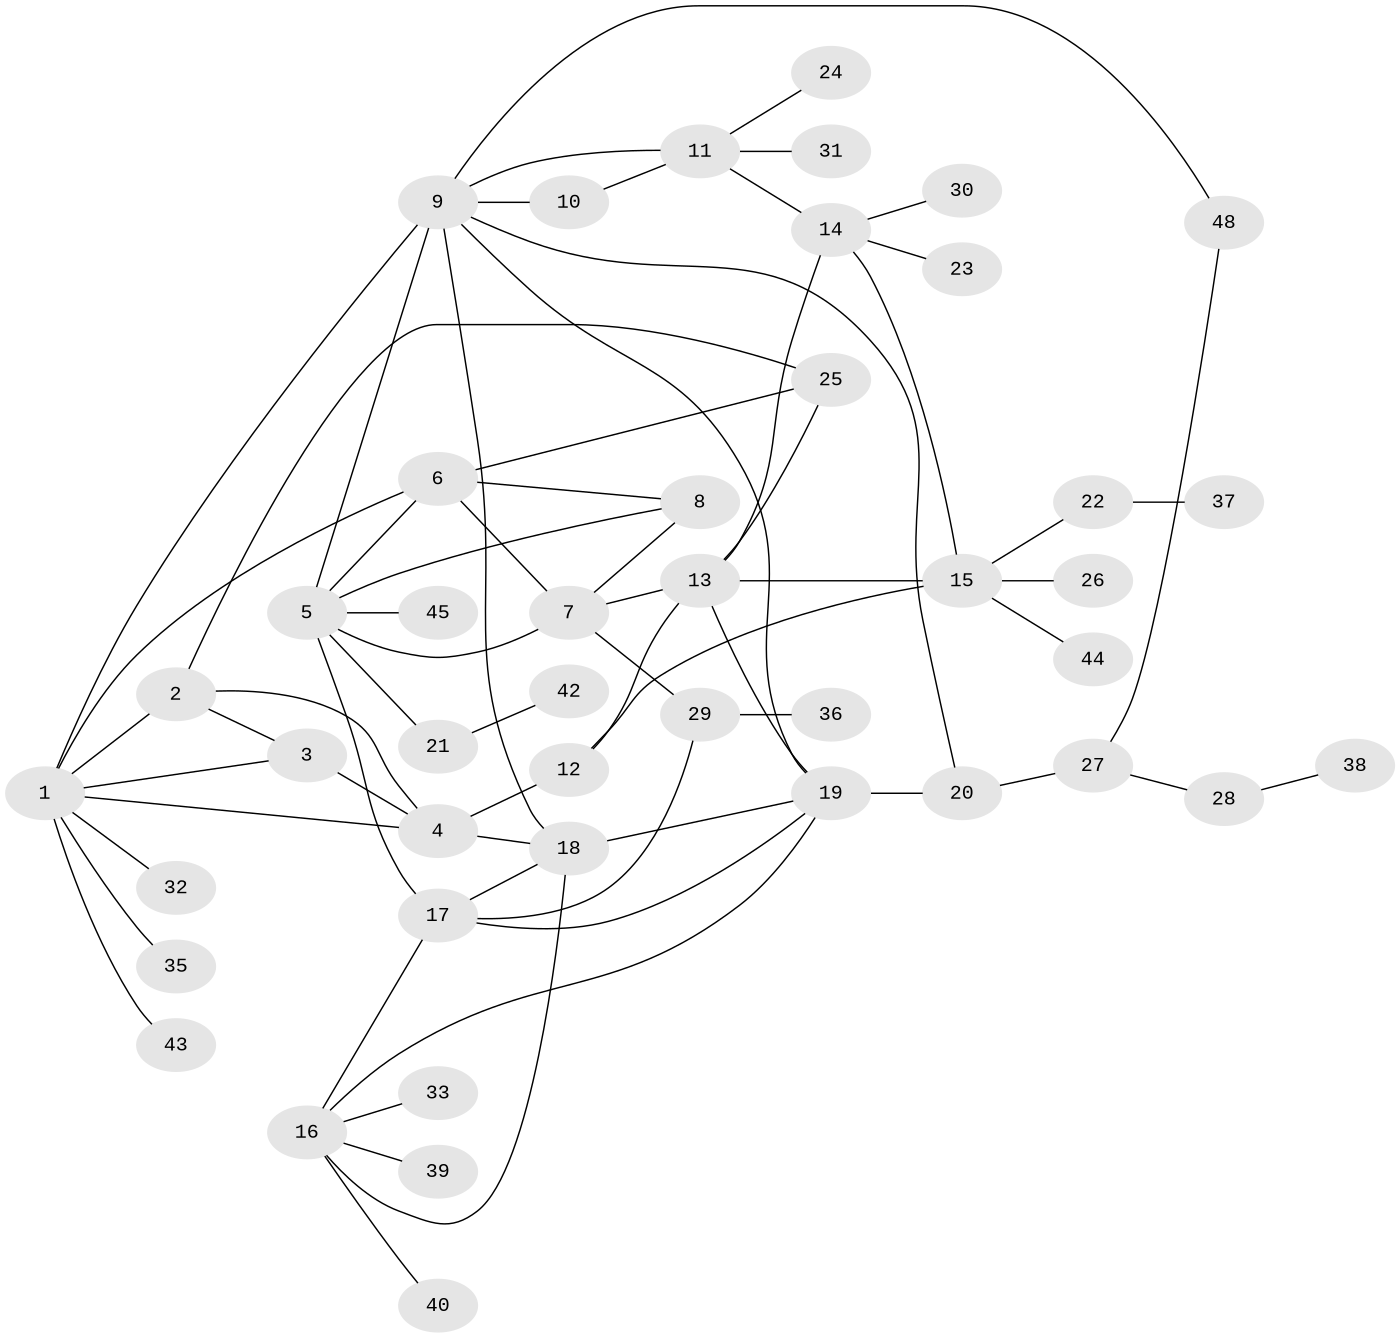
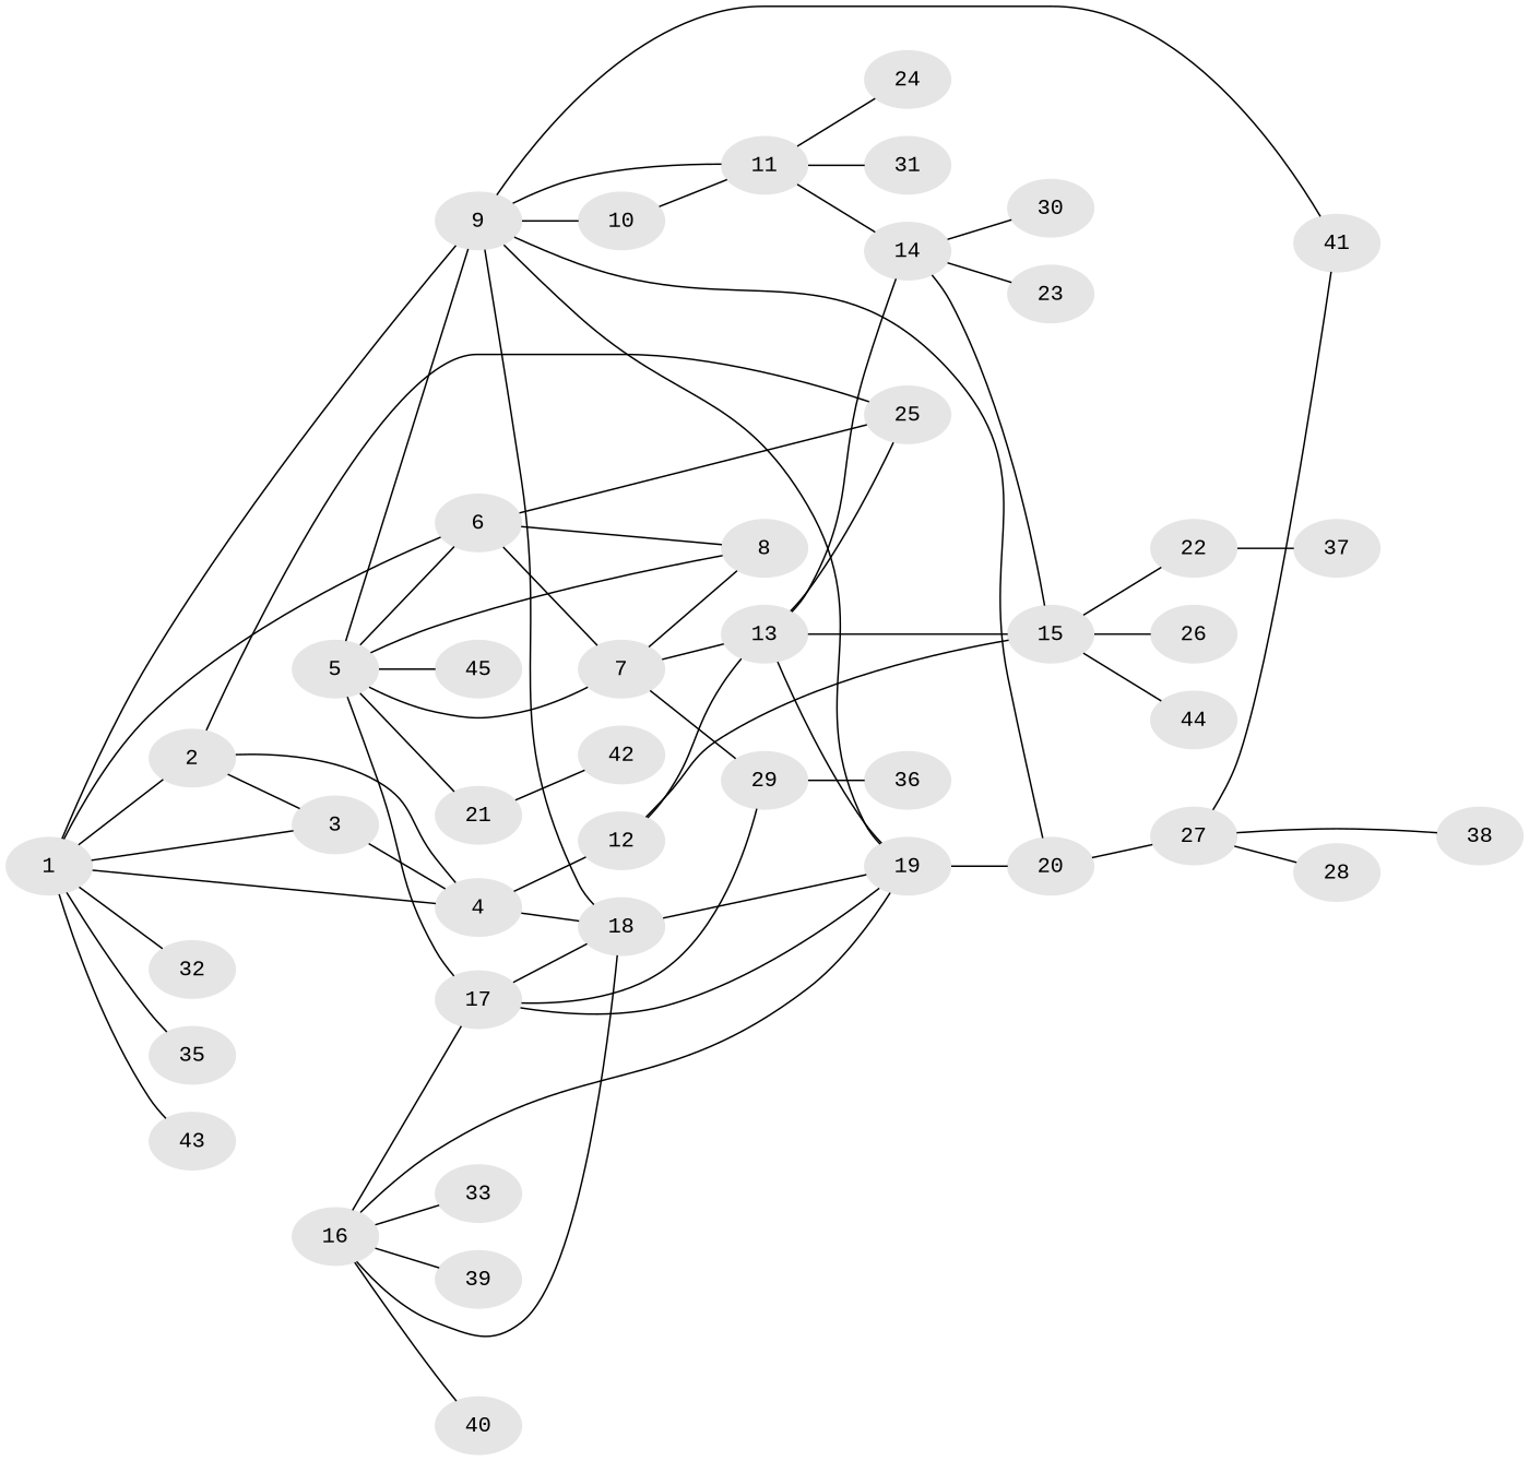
  graph {
    fontname="Liberation Mono"
    rankdir=LR
    node [color=gray90 fontname="Liberation Mono" style=filled]
    edge [fontname="Liberation Mono" weight=1.0]
    1
    2
    3
    4
    6
    9
    32
    35
    43
    25
    12
    18
    7
    8
    19
    10
    11
    20
-   41 [label=48]
+   41
    13
    15
    5
    17
    21
    45
    29
    42
    14
    36
    24
    31
    27
    23
    30
    22
    26
    44
    37
    16
    33
    39
    40
    28
    38
    1 -- 2
    1 -- 3
    1 -- 4
    1 -- 6
    1 -- 9
    1 -- 32
    1 -- 35
    1 -- 43
    2 -- 3
    2 -- 4
    2 -- 25
    3 -- 4
    4 -- 12
    4 -- 18 [weight=4.0]
    6 -- 25
    6 -- 7
    6 -- 8 [weight=5.0]
    9 -- 18
    9 -- 19
    9 -- 10 [weight=3.0]
    9 -- 11 [weight=2.0]
    9 -- 20
    9 -- 41
    12 -- 13
    12 -- 15
    18 -- 19
    7 -- 8
    7 -- 13
    7 -- 29 [weight=4.0]
    19 -- 20 [weight=3.0]
    10 -- 11
    11 -- 14
    11 -- 24
    11 -- 31 [weight=4.0]
    20 -- 27
    13 -- 25
    13 -- 19
    13 -- 15
    13 -- 14
    15 -- 22
    15 -- 26
    15 -- 44
    5 -- 6
    5 -- 9
    5 -- 7
    5 -- 8
    5 -- 17
    5 -- 21
    5 -- 45
    17 -- 18
    17 -- 19
    17 -- 29
    21 -- 42
    29 -- 36
    14 -- 15
    14 -- 23
    14 -- 30
    27 -- 41
    27 -- 28
    22 -- 37
    16 -- 18
    16 -- 19
    16 -- 17
    16 -- 33
    16 -- 39
    16 -- 40
-   28 -- 38
+   27 -- 38
  }
